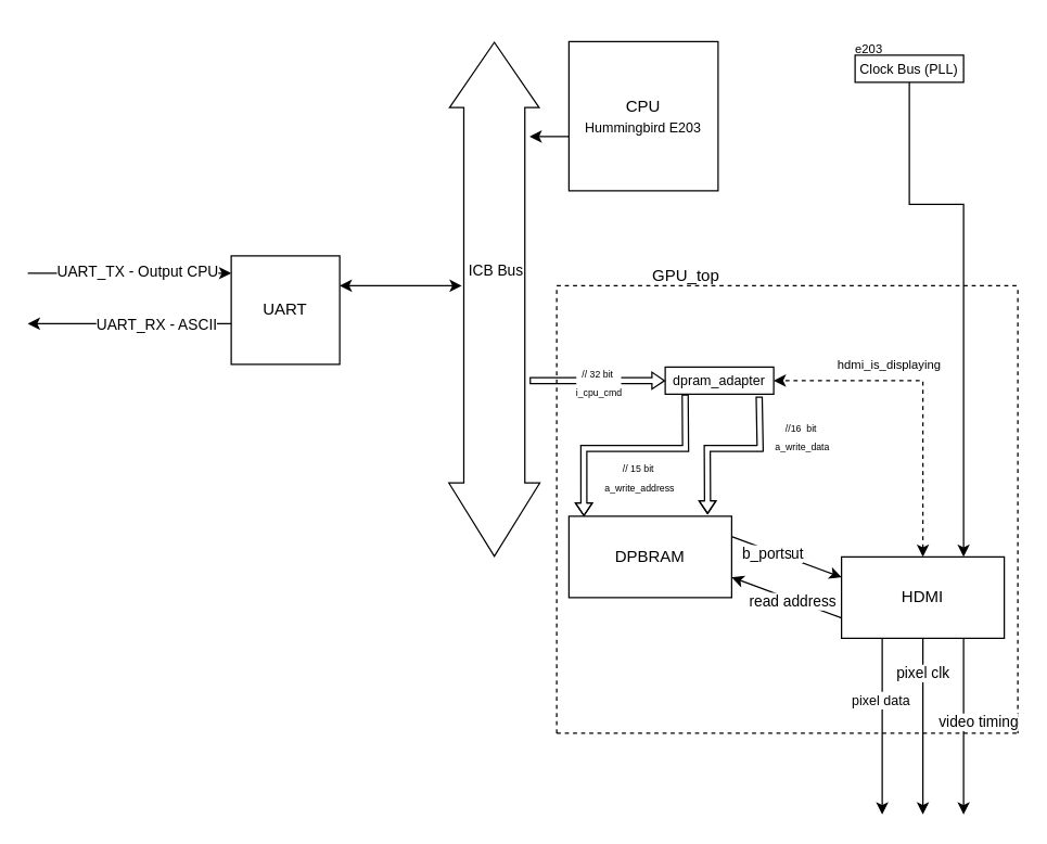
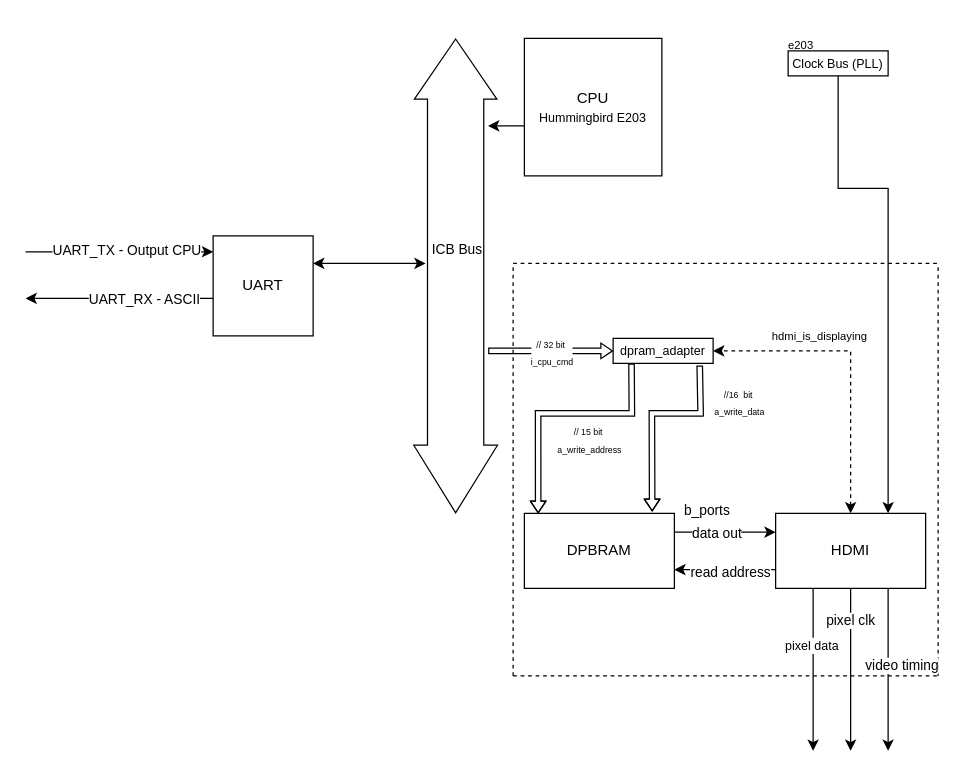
  <mxCell id="0" />
  <mxCell id="1" parent="0" />
  <mxCell id="2" value="CPU&lt;div&gt;&lt;font style=&quot;font-size: 10px;&quot;&gt;Hummingbird E203&lt;/font&gt;&lt;/div&gt;" style="whiteSpace=wrap;html=1;aspect=fixed;" parent="1" vertex="1"><mxGeometry x="419" y="30" width="110" height="110" as="geometry" /></mxCell>
  <mxCell id="3" value="" style="shape=flexArrow;endArrow=classic;startArrow=classic;html=1;rounded=0;startWidth=21;startSize=17.67;width=45;endSize=15.69;" parent="1" edge="1"><mxGeometry width="100" height="100" relative="1" as="geometry"><mxPoint x="364" y="410" as="sourcePoint" /><mxPoint x="364" y="30" as="targetPoint" /></mxGeometry></mxCell>
  <mxCell id="4" value="ICB Bus" style="edgeLabel;html=1;align=center;verticalAlign=middle;resizable=0;points=[];" parent="3" vertex="1" connectable="0"><mxGeometry x="0.025" y="7" relative="1" as="geometry"><mxPoint x="7" y="-16" as="offset" /></mxGeometry></mxCell>
  <mxCell id="5" value="UART" style="whiteSpace=wrap;html=1;aspect=fixed;" parent="1" vertex="1"><mxGeometry x="170" y="188" width="80" height="80" as="geometry" /></mxCell>
  <mxCell id="6" value="" style="endArrow=classic;html=1;rounded=0;exitX=1;exitY=0.25;exitDx=0;exitDy=0;" parent="1" edge="1"><mxGeometry width="50" height="50" relative="1" as="geometry"><mxPoint x="170" y="238" as="sourcePoint" /><mxPoint x="20" y="238" as="targetPoint" /></mxGeometry></mxCell>
  <mxCell id="7" value="UART_RX - ASCII" style="edgeLabel;html=1;align=center;verticalAlign=middle;resizable=0;points=[];" parent="6" vertex="1" connectable="0"><mxGeometry x="-0.173" relative="1" as="geometry"><mxPoint x="6" as="offset" /></mxGeometry></mxCell>
  <mxCell id="8" value="" style="endArrow=classic;html=1;rounded=0;entryX=1;entryY=0.75;entryDx=0;entryDy=0;exitX=1;exitY=0.75;exitDx=0;exitDy=0;" parent="1" edge="1"><mxGeometry width="50" height="50" relative="1" as="geometry"><mxPoint x="20" y="200.76" as="sourcePoint" /><mxPoint x="170" y="200.76" as="targetPoint" /></mxGeometry></mxCell>
  <mxCell id="9" value="UART_TX - Output CPU" style="edgeLabel;html=1;align=center;verticalAlign=middle;resizable=0;points=[];" parent="8" vertex="1" connectable="0"><mxGeometry x="0.164" y="1" relative="1" as="geometry"><mxPoint x="-7" as="offset" /></mxGeometry></mxCell>
  <mxCell id="10" value="" style="endArrow=none;dashed=1;html=1;rounded=0;" parent="1" edge="1"><mxGeometry width="50" height="50" relative="1" as="geometry"><mxPoint x="410" y="540" as="sourcePoint" /><mxPoint x="410" y="210" as="targetPoint" /><Array as="points"><mxPoint x="410" y="290" /></Array></mxGeometry></mxCell>
  <mxCell id="11" value="" style="endArrow=none;dashed=1;html=1;rounded=0;" parent="1" edge="1"><mxGeometry width="50" height="50" relative="1" as="geometry"><mxPoint x="410" y="210" as="sourcePoint" /><mxPoint x="750" y="210" as="targetPoint" /></mxGeometry></mxCell>
  <mxCell id="12" value="" style="endArrow=none;dashed=1;html=1;rounded=0;" parent="1" edge="1"><mxGeometry width="50" height="50" relative="1" as="geometry"><mxPoint x="750" y="540" as="sourcePoint" /><mxPoint x="750" y="210" as="targetPoint" /></mxGeometry></mxCell>
  <mxCell id="13" value="" style="endArrow=none;dashed=1;html=1;rounded=0;" parent="1" edge="1"><mxGeometry width="50" height="50" relative="1" as="geometry"><mxPoint x="410" y="540" as="sourcePoint" /><mxPoint x="750" y="540" as="targetPoint" /></mxGeometry></mxCell>
- <mxCell id="14" value="GPU_top" style="text;html=1;align=center;verticalAlign=middle;resizable=0;points=[];autosize=1;strokeColor=none;fillColor=none;" parent="1" vertex="1"><mxGeometry x="470" y="188" width="70" height="30" as="geometry" /></mxCell>
  <mxCell id="15" value="" style="endArrow=classic;html=1;rounded=0;exitX=0;exitY=0.636;exitDx=0;exitDy=0;exitPerimeter=0;" parent="1" edge="1" source="2"><mxGeometry width="50" height="50" relative="1" as="geometry"><mxPoint x="470" y="110" as="sourcePoint" /><mxPoint x="390" y="100" as="targetPoint" /></mxGeometry></mxCell>
  <mxCell id="16" value="&lt;font style=&quot;font-size: 10px;&quot;&gt;dpram_adapter&lt;/font&gt;" style="rounded=0;whiteSpace=wrap;html=1;" parent="1" vertex="1"><mxGeometry x="490" y="270" width="80" height="20" as="geometry" /></mxCell>
  <mxCell id="17" value="" style="shape=flexArrow;endArrow=classic;html=1;rounded=0;width=4.39;endSize=2.766;endWidth=7.127;entryX=0;entryY=0.5;entryDx=0;entryDy=0;" parent="1" target="16" edge="1"><mxGeometry width="50" height="50" relative="1" as="geometry"><mxPoint x="390" y="280" as="sourcePoint" /><mxPoint x="440" y="200" as="targetPoint" /></mxGeometry></mxCell>
  <mxCell id="18" value="&lt;font style=&quot;font-size: 7px;&quot;&gt;// 32 bit&amp;nbsp;&lt;/font&gt;&lt;div&gt;&lt;font style=&quot;font-size: 7px;&quot;&gt;i_cpu_cmd&lt;/font&gt;&lt;/div&gt;" style="edgeLabel;html=1;align=center;verticalAlign=middle;resizable=0;points=[];" parent="17" vertex="1" connectable="0"><mxGeometry x="-0.132" y="-2" relative="1" as="geometry"><mxPoint x="7" y="-2" as="offset" /></mxGeometry></mxCell>
  <mxCell id="19" value="" style="shape=flexArrow;endArrow=classic;html=1;rounded=0;width=4.39;endSize=2.766;endWidth=7.127;exitX=0.866;exitY=1.083;exitDx=0;exitDy=0;exitPerimeter=0;entryX=0.852;entryY=-0.026;entryDx=0;entryDy=0;entryPerimeter=0;" parent="1" source="16" edge="1" target="20"><mxGeometry width="50" height="50" relative="1" as="geometry"><mxPoint x="560" y="300" as="sourcePoint" /><mxPoint x="559" y="340" as="targetPoint" /><Array as="points"><mxPoint x="560" y="330" /><mxPoint x="521" y="330" /></Array></mxGeometry></mxCell>
- <mxCell id="20" value="DPBRAM" style="rounded=0;whiteSpace=wrap;html=1;" parent="1" vertex="1"><mxGeometry x="419" y="380" width="120" height="60" as="geometry" /></mxCell>
+ <mxCell id="20" value="DPBRAM" style="rounded=0;whiteSpace=wrap;html=1;" parent="1" vertex="1"><mxGeometry x="419" y="410" width="120" height="60" as="geometry" /></mxCell>
  <mxCell id="21" value="HDMI" style="rounded=0;whiteSpace=wrap;html=1;" parent="1" vertex="1"><mxGeometry x="620" y="410" width="120" height="60" as="geometry" /></mxCell>
  <mxCell id="22" value="" style="endArrow=classic;html=1;rounded=0;entryX=1;entryY=0.75;entryDx=0;entryDy=0;exitX=0;exitY=0.75;exitDx=0;exitDy=0;" parent="1" source="21" target="20" edge="1"><mxGeometry width="50" height="50" relative="1" as="geometry"><mxPoint x="340" y="490" as="sourcePoint" /><mxPoint x="390" y="440" as="targetPoint" /></mxGeometry></mxCell>
  <mxCell id="23" value="read address" style="edgeLabel;html=1;align=center;verticalAlign=middle;resizable=0;points=[];" parent="22" vertex="1" connectable="0"><mxGeometry x="-0.097" y="1" relative="1" as="geometry"><mxPoint as="offset" /></mxGeometry></mxCell>
  <mxCell id="24" value="" style="endArrow=classic;html=1;rounded=0;entryX=0;entryY=0.25;entryDx=0;entryDy=0;exitX=1;exitY=0.25;exitDx=0;exitDy=0;" parent="1" source="20" target="21" edge="1"><mxGeometry width="50" height="50" relative="1" as="geometry"><mxPoint x="340" y="490" as="sourcePoint" /><mxPoint x="390" y="440" as="targetPoint" /></mxGeometry></mxCell>
  <mxCell id="25" value="data out" style="edgeLabel;html=1;align=center;verticalAlign=middle;resizable=0;points=[];" parent="24" vertex="1" connectable="0"><mxGeometry x="-0.184" relative="1" as="geometry"><mxPoint as="offset" /></mxGeometry></mxCell>
  <mxCell id="26" value="" style="endArrow=classic;startArrow=classic;html=1;rounded=0;exitX=0.5;exitY=0;exitDx=0;exitDy=0;entryX=1;entryY=0.5;entryDx=0;entryDy=0;dashed=1;" parent="1" source="21" edge="1" target="16"><mxGeometry width="50" height="50" relative="1" as="geometry"><mxPoint x="480" y="350" as="sourcePoint" /><mxPoint x="590" y="280" as="targetPoint" /><Array as="points"><mxPoint x="680" y="280" /></Array></mxGeometry></mxCell>
  <mxCell id="27" value="" style="endArrow=classic;html=1;rounded=0;exitX=0.25;exitY=1;exitDx=0;exitDy=0;" parent="1" source="21" edge="1"><mxGeometry width="50" height="50" relative="1" as="geometry"><mxPoint x="560" y="510" as="sourcePoint" /><mxPoint x="650" y="600" as="targetPoint" /></mxGeometry></mxCell>
  <mxCell id="28" value="&lt;font style=&quot;font-size: 10px;&quot;&gt;pixel data&lt;/font&gt;" style="edgeLabel;html=1;align=center;verticalAlign=middle;resizable=0;points=[];" parent="27" vertex="1" connectable="0"><mxGeometry x="-0.301" y="-2" relative="1" as="geometry"><mxPoint as="offset" /></mxGeometry></mxCell>
  <mxCell id="29" value="" style="endArrow=classic;html=1;rounded=0;exitX=0.5;exitY=1;exitDx=0;exitDy=0;" parent="1" source="21" edge="1"><mxGeometry width="50" height="50" relative="1" as="geometry"><mxPoint x="560" y="510" as="sourcePoint" /><mxPoint x="680" y="600" as="targetPoint" /></mxGeometry></mxCell>
  <mxCell id="30" value="pixel clk" style="edgeLabel;html=1;align=center;verticalAlign=middle;resizable=0;points=[];" parent="29" vertex="1" connectable="0"><mxGeometry x="-0.621" y="-1" relative="1" as="geometry"><mxPoint as="offset" /></mxGeometry></mxCell>
  <mxCell id="31" value="&lt;font style=&quot;font-size: 10px;&quot;&gt;Clock Bus (PLL)&lt;/font&gt;" style="rounded=0;whiteSpace=wrap;html=1;" parent="1" vertex="1"><mxGeometry x="630" y="40" width="80" height="20" as="geometry" /></mxCell>
  <mxCell id="32" value="" style="endArrow=classic;html=1;rounded=0;exitX=0.5;exitY=1;exitDx=0;exitDy=0;entryX=0.75;entryY=0;entryDx=0;entryDy=0;" parent="1" source="31" target="21" edge="1"><mxGeometry width="50" height="50" relative="1" as="geometry"><mxPoint x="510" y="350" as="sourcePoint" /><mxPoint x="560" y="300" as="targetPoint" /><Array as="points"><mxPoint x="670" y="150" /><mxPoint x="710" y="150" /><mxPoint x="710" y="240" /></Array></mxGeometry></mxCell>
  <mxCell id="33" value="" style="endArrow=classic;html=1;rounded=0;exitX=0.5;exitY=1;exitDx=0;exitDy=0;" parent="1" edge="1"><mxGeometry width="50" height="50" relative="1" as="geometry"><mxPoint x="710" y="470" as="sourcePoint" /><mxPoint x="710" y="600" as="targetPoint" /></mxGeometry></mxCell>
  <mxCell id="34" value="video timing" style="edgeLabel;html=1;align=center;verticalAlign=middle;resizable=0;points=[];" parent="33" vertex="1" connectable="0"><mxGeometry x="-0.621" y="-1" relative="1" as="geometry"><mxPoint x="11" y="36" as="offset" /></mxGeometry></mxCell>
  <mxCell id="35" value="&lt;font style=&quot;font-size: 9px;&quot;&gt;e203&lt;/font&gt;" style="text;html=1;align=center;verticalAlign=middle;resizable=0;points=[];autosize=1;strokeColor=none;fillColor=none;" parent="1" vertex="1"><mxGeometry x="620" y="20" width="40" height="30" as="geometry" /></mxCell>
  <mxCell id="36" value="" style="shape=flexArrow;endArrow=classic;html=1;rounded=0;width=4.39;endSize=2.766;endWidth=7.127;exitX=0.866;exitY=1.083;exitDx=0;exitDy=0;exitPerimeter=0;entryX=0.092;entryY=0;entryDx=0;entryDy=0;entryPerimeter=0;" edge="1" parent="1" target="20"><mxGeometry width="50" height="50" relative="1" as="geometry"><mxPoint x="504.71" y="290" as="sourcePoint" /><mxPoint x="504.71" y="338" as="targetPoint" /><Array as="points"><mxPoint x="505" y="330" /><mxPoint x="430" y="330" /></Array></mxGeometry></mxCell>
  <mxCell id="37" value="&lt;font style=&quot;font-size: 7px;&quot;&gt;//16&amp;nbsp; bit&amp;nbsp;&lt;/font&gt;&lt;div&gt;&lt;span style=&quot;font-size: 7px;&quot;&gt;a_write_data&lt;/span&gt;&lt;/div&gt;" style="edgeLabel;html=1;align=center;verticalAlign=middle;resizable=0;points=[];" vertex="1" connectable="0" parent="1"><mxGeometry x="590" y="320" as="geometry" /></mxCell>
  <mxCell id="38" value="&lt;font style=&quot;font-size: 7px;&quot;&gt;// 15 bit&amp;nbsp;&lt;/font&gt;&lt;div&gt;&lt;span style=&quot;font-size: 7px;&quot;&gt;a_write_address&lt;/span&gt;&lt;/div&gt;" style="edgeLabel;html=1;align=center;verticalAlign=middle;resizable=0;points=[];" vertex="1" connectable="0" parent="1"><mxGeometry x="470" y="350" as="geometry" /></mxCell>
  <mxCell id="39" value="&lt;font style=&quot;font-size: 9px;&quot;&gt;hdmi_is_displaying&lt;/font&gt;" style="edgeLabel;html=1;align=center;verticalAlign=middle;resizable=0;points=[];" vertex="1" connectable="0" parent="1"><mxGeometry x="650" y="270" as="geometry"><mxPoint x="4" y="-3" as="offset" /></mxGeometry></mxCell>
  <mxCell id="40" value="&lt;font&gt;b_ports&lt;/font&gt;" style="edgeLabel;html=1;align=center;verticalAlign=middle;resizable=0;points=[];" vertex="1" connectable="0" parent="1"><mxGeometry x="560" y="410" as="geometry"><mxPoint x="4" y="-3" as="offset" /></mxGeometry></mxCell>
  <mxCell id="41" value="" style="endArrow=classic;startArrow=classic;html=1;rounded=0;" edge="1" parent="1"><mxGeometry width="50" height="50" relative="1" as="geometry"><mxPoint x="340" y="210" as="sourcePoint" /><mxPoint x="250" y="210" as="targetPoint" /><Array as="points" /></mxGeometry></mxCell>
